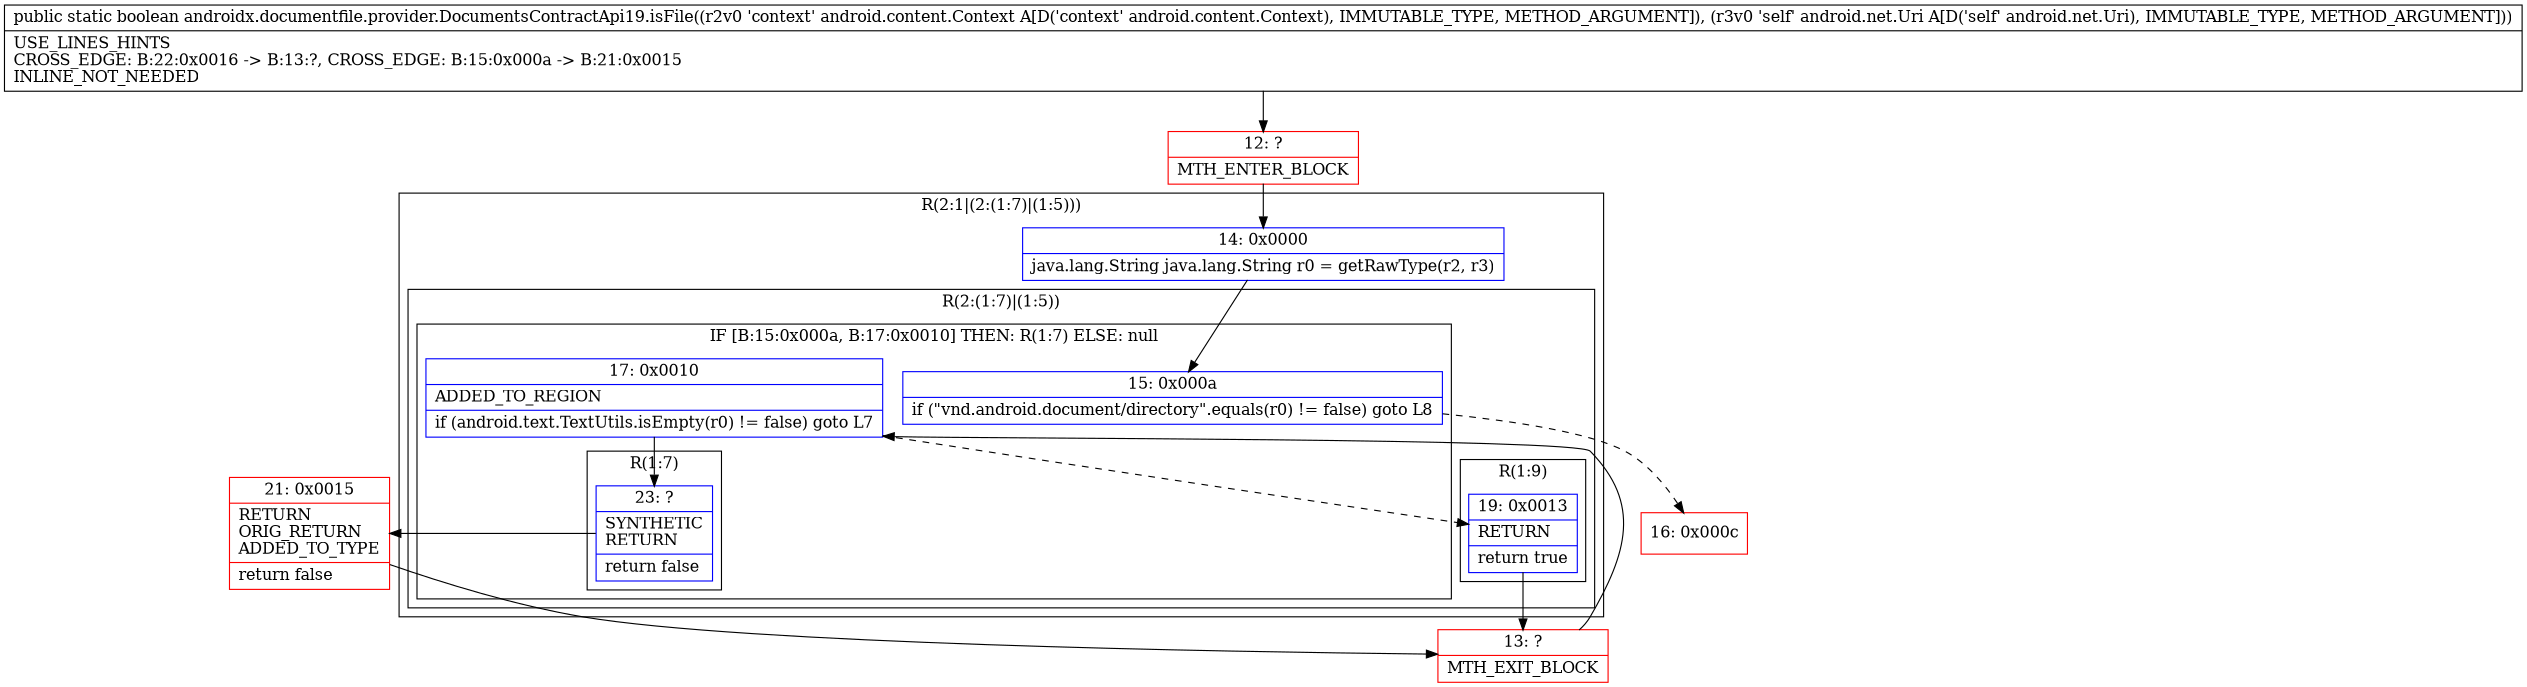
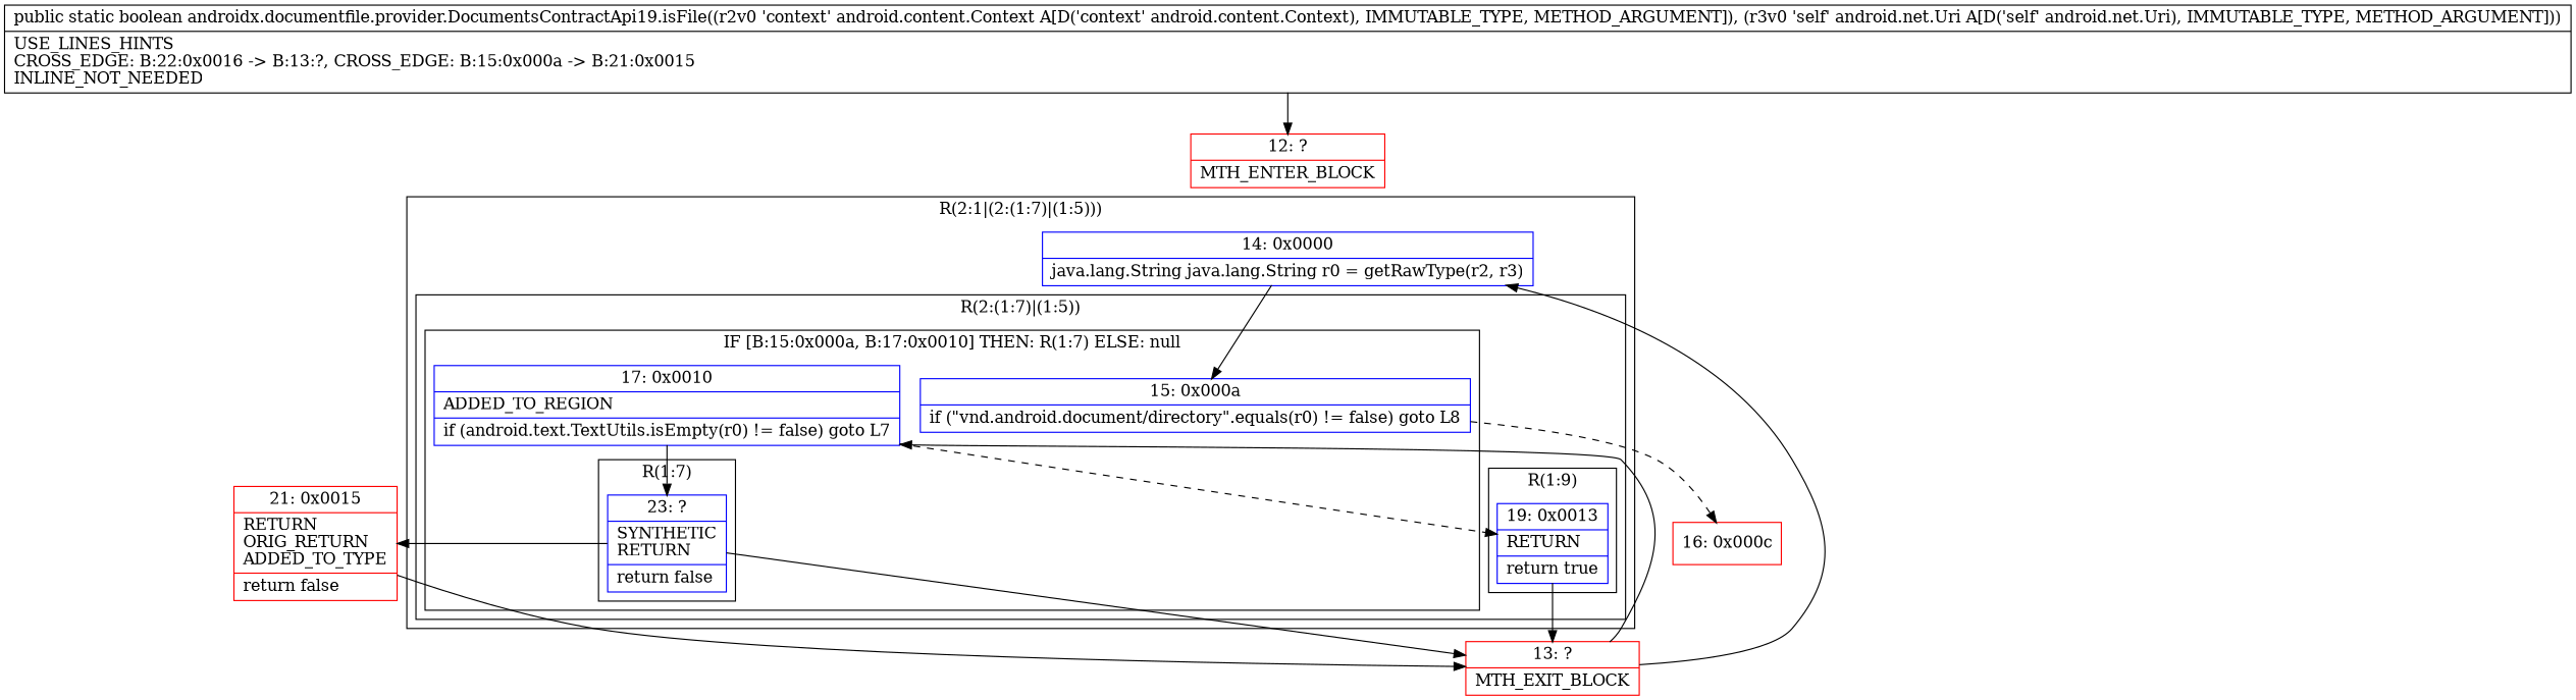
  digraph {
    node [color=blue shape=record]
    n1 [label="{23\:\ ?|SYNTHETIC\lRETURN\l|return false\l}"]
    n2 [label="{15\:\ 0x000a|if (\"vnd.android.document\/directory\".equals(r0) != false) goto L8\l}"]
    n3 [label="{17\:\ 0x0010|ADDED_TO_REGION\l|if (android.text.TextUtils.isEmpty(r0) != false) goto L7\l}"]
    n4 [label="{19\:\ 0x0013|RETURN\l|return true\l}"]
    n5 [label="{14\:\ 0x0000|java.lang.String java.lang.String r0 = getRawType(r2, r3)\l}"]
    n6 [color=red label="{21\:\ 0x0015|RETURN\lORIG_RETURN\lADDED_TO_TYPE\l|return false\l}"]
    n7 [color=red label="{13\:\ ?|MTH_EXIT_BLOCK\l}"]
    n8 [color=red label="{16\:\ 0x000c}"]
    n9 [color=red label="{12\:\ ?|MTH_ENTER_BLOCK\l}"]
    n10 [label="{public static boolean androidx.documentfile.provider.DocumentsContractApi19.isFile((r2v0 'context' android.content.Context A[D('context' android.content.Context), IMMUTABLE_TYPE, METHOD_ARGUMENT]), (r3v0 'self' android.net.Uri A[D('self' android.net.Uri), IMMUTABLE_TYPE, METHOD_ARGUMENT]))  | USE_LINES_HINTS\lCROSS_EDGE: B:22:0x0016 \-\> B:13:?, CROSS_EDGE: B:15:0x000a \-\> B:21:0x0015\lINLINE_NOT_NEEDED\l}" color=""]
    subgraph cluster_1 {
      label="R(2:1|(2:(1:7)|(1:5)))"
      n5
      subgraph cluster_2 {
        label="R(2:(1:7)|(1:5))"
        subgraph cluster_3 {
          label="IF [B:15:0x000a, B:17:0x0010] THEN: R(1:7) ELSE: null"
          n2
          n3
          subgraph cluster_4 {
            label="R(1:7)"
            n1
          }
        }
        subgraph cluster_5 {
          label="R(1:9)"
          n4
        }
      }
    }
    n1 -> n6
+   n1 -> n7
    n2 -> n8 [style=dashed]
    n3 -> n1
    n3 -> n4 [style=dashed]
    n4 -> n7
    n5 -> n2
    n6 -> n7
    n7 -> n3
-   n9 -> n5
+   n7 -> n5
    n10 -> n9
  }
